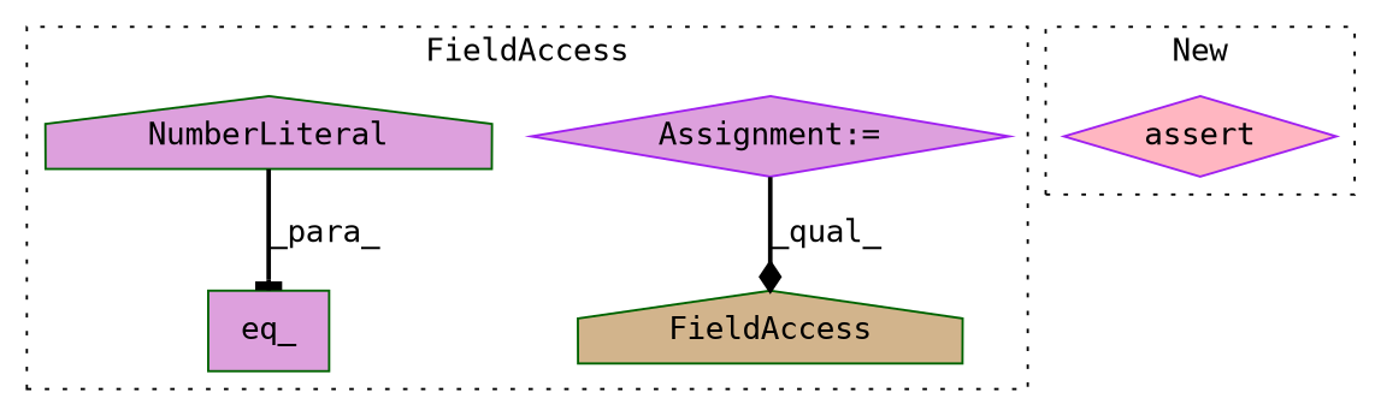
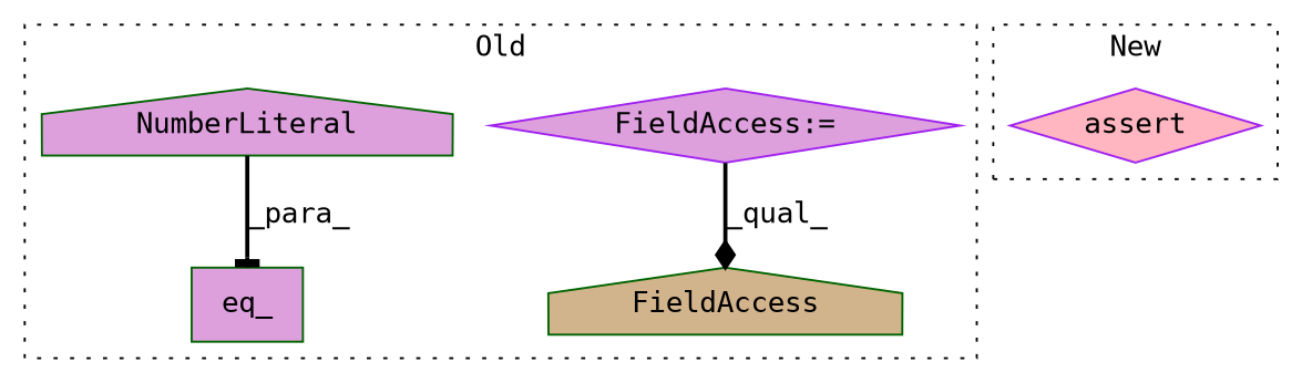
  digraph {
    fontname="DejaVu Sans Mono"
    node [color=darkgreen fillcolor=plum fontname="DejaVu Sans Mono" shape=house style=filled]
    edge [fontname="DejaVu Sans Mono" style=bold]
    n1 [a=32 l="4,1" label=eq_ s="382,404" shape=box]
    n2 [a=22 fillcolor=tan l=10 label=FieldAccess s=371]
-   n3 [a=7 color=purple l=4 label="Assignment:=" s=255 shape=diamond]
+   n3 [a=7 color=purple l=4 label="FieldAccess:=" s=255 shape=diamond]
    n4 [a=34 l=1 label=NumberLiteral s=403]
    n5 [a=6 color=purple fillcolor=lightpink l=7 label=assert s=341 shape=diamond]
    subgraph cluster_1 {
-     label=FieldAccess
+     label=Old
      style=dotted
      n1
      n2
      n3
      n4
    }
    subgraph cluster_2 {
      label=New
      style=dotted
      n5
    }
    n3 -> n2 [arrowhead=diamond label=_qual_]
    n4 -> n1 [arrowhead=tee label=_para_]
  }
